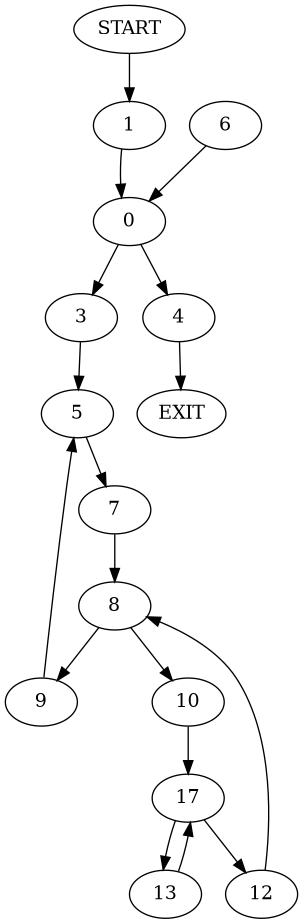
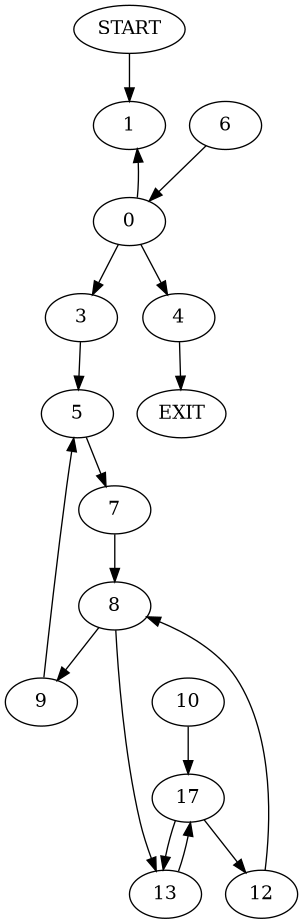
  digraph {
    n1 [label=START]
    1
    n3 [label=0]
    n4 [label=EXIT]
    3
    4
    5
    7
    6
    8
    9
    10
    n13 [label=17]
    12
    13
    n1 -> 1
-   1 -> n3
+   n3 -> 1
    n3 -> 3
    n3 -> 4
    3 -> 5
    4 -> n4
    5 -> 7
    7 -> 8
    6 -> n3
    8 -> 9
-   8 -> 10
+   8 -> 13
    9 -> 5
    10 -> n13
    n13 -> 12
    n13 -> 13
    12 -> 8
    13 -> n13
  }
